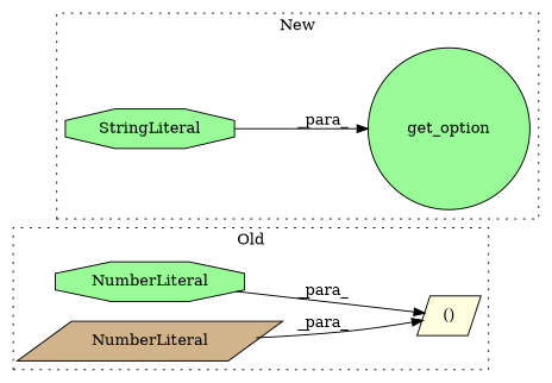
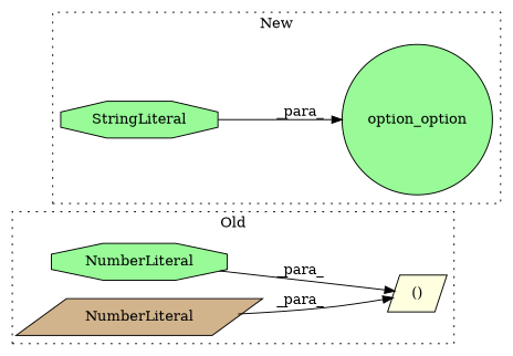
  digraph {
    rankdir=LR
    node [a=34 s=275 shape=parallelogram style=filled fillcolor=palegreen]
    n1 [a=106 l=16 label="()" fillcolor=lightyellow]
    n2 [l=2 label=NumberLiteral shape=octagon]
    n3 [l=1 label=NumberLiteral s=290 fillcolor=tan]
-   n4 [a=32 l="11,1" label=get_option s="342,366" shape=circle]
+   n4 [a=32 l="11,1" label=option_option s="342,366" shape=circle]
    n5 [a=45 l=13 label=StringLiteral s=353 shape=octagon]
    subgraph cluster_1 {
      label=Old
      style=dotted
      n1
      n2
      n3
    }
    subgraph cluster_2 {
      label=New
      style=dotted
      n4
      n5
    }
    n2 -> n1 [label=_para_]
    n3 -> n1 [label=_para_]
    n5 -> n4 [label=_para_]
  }
